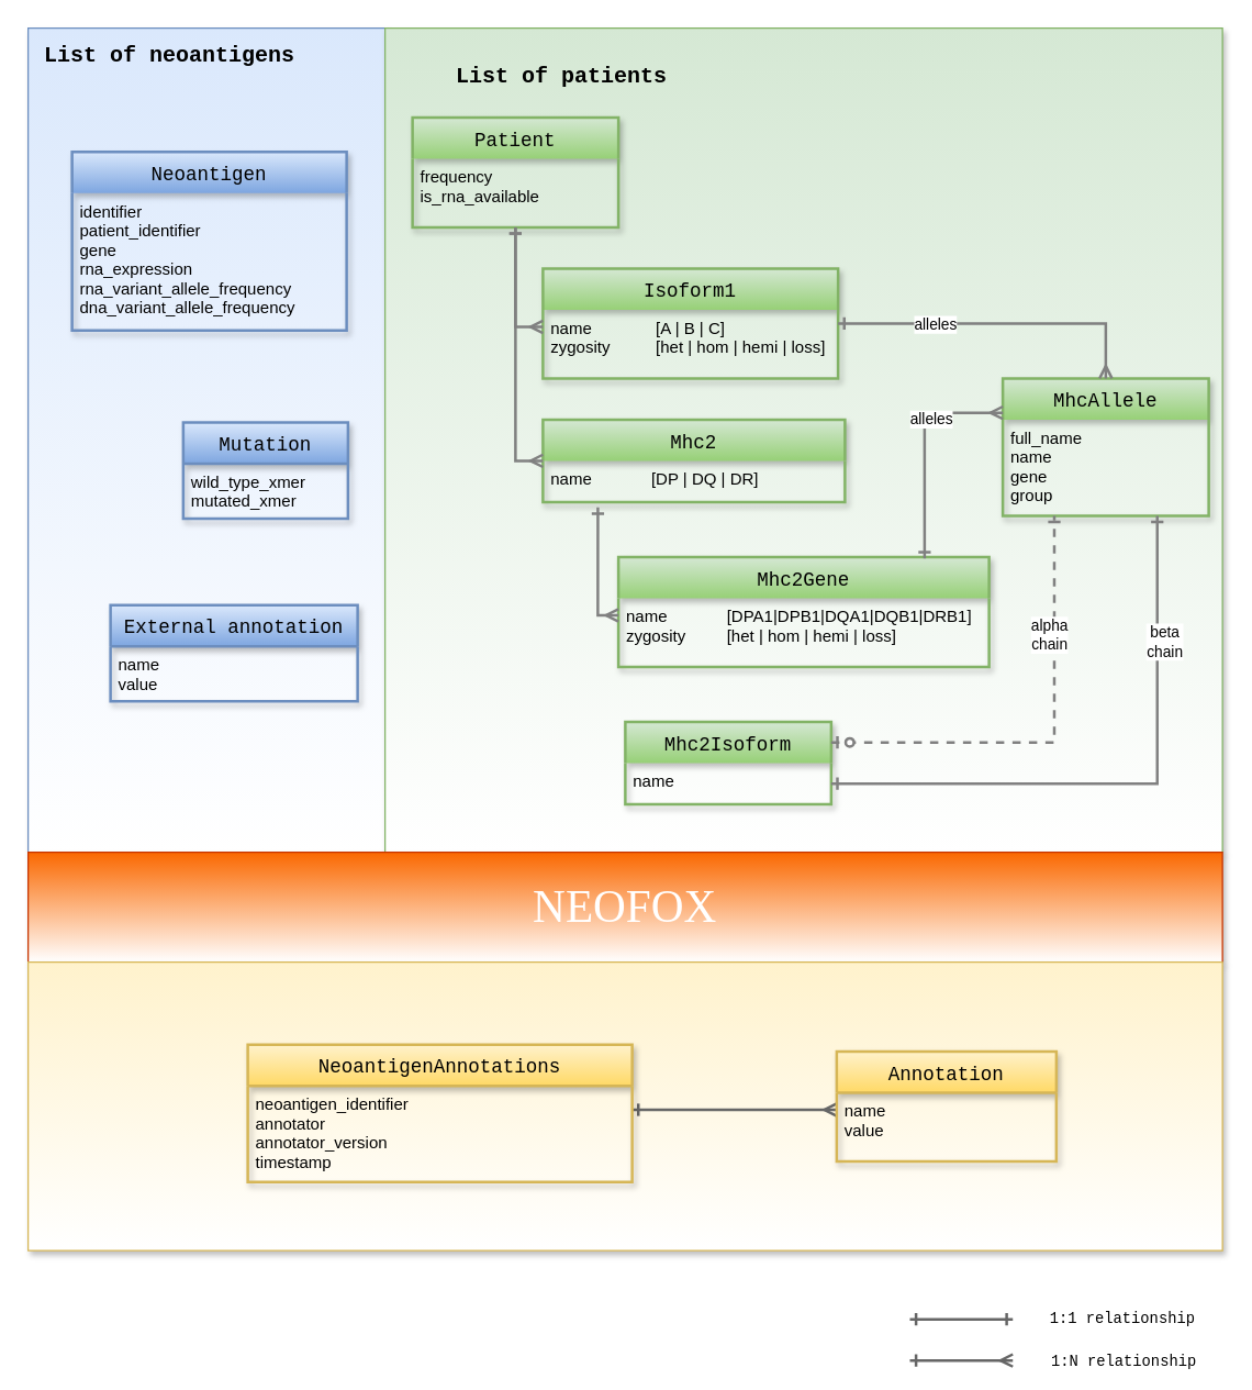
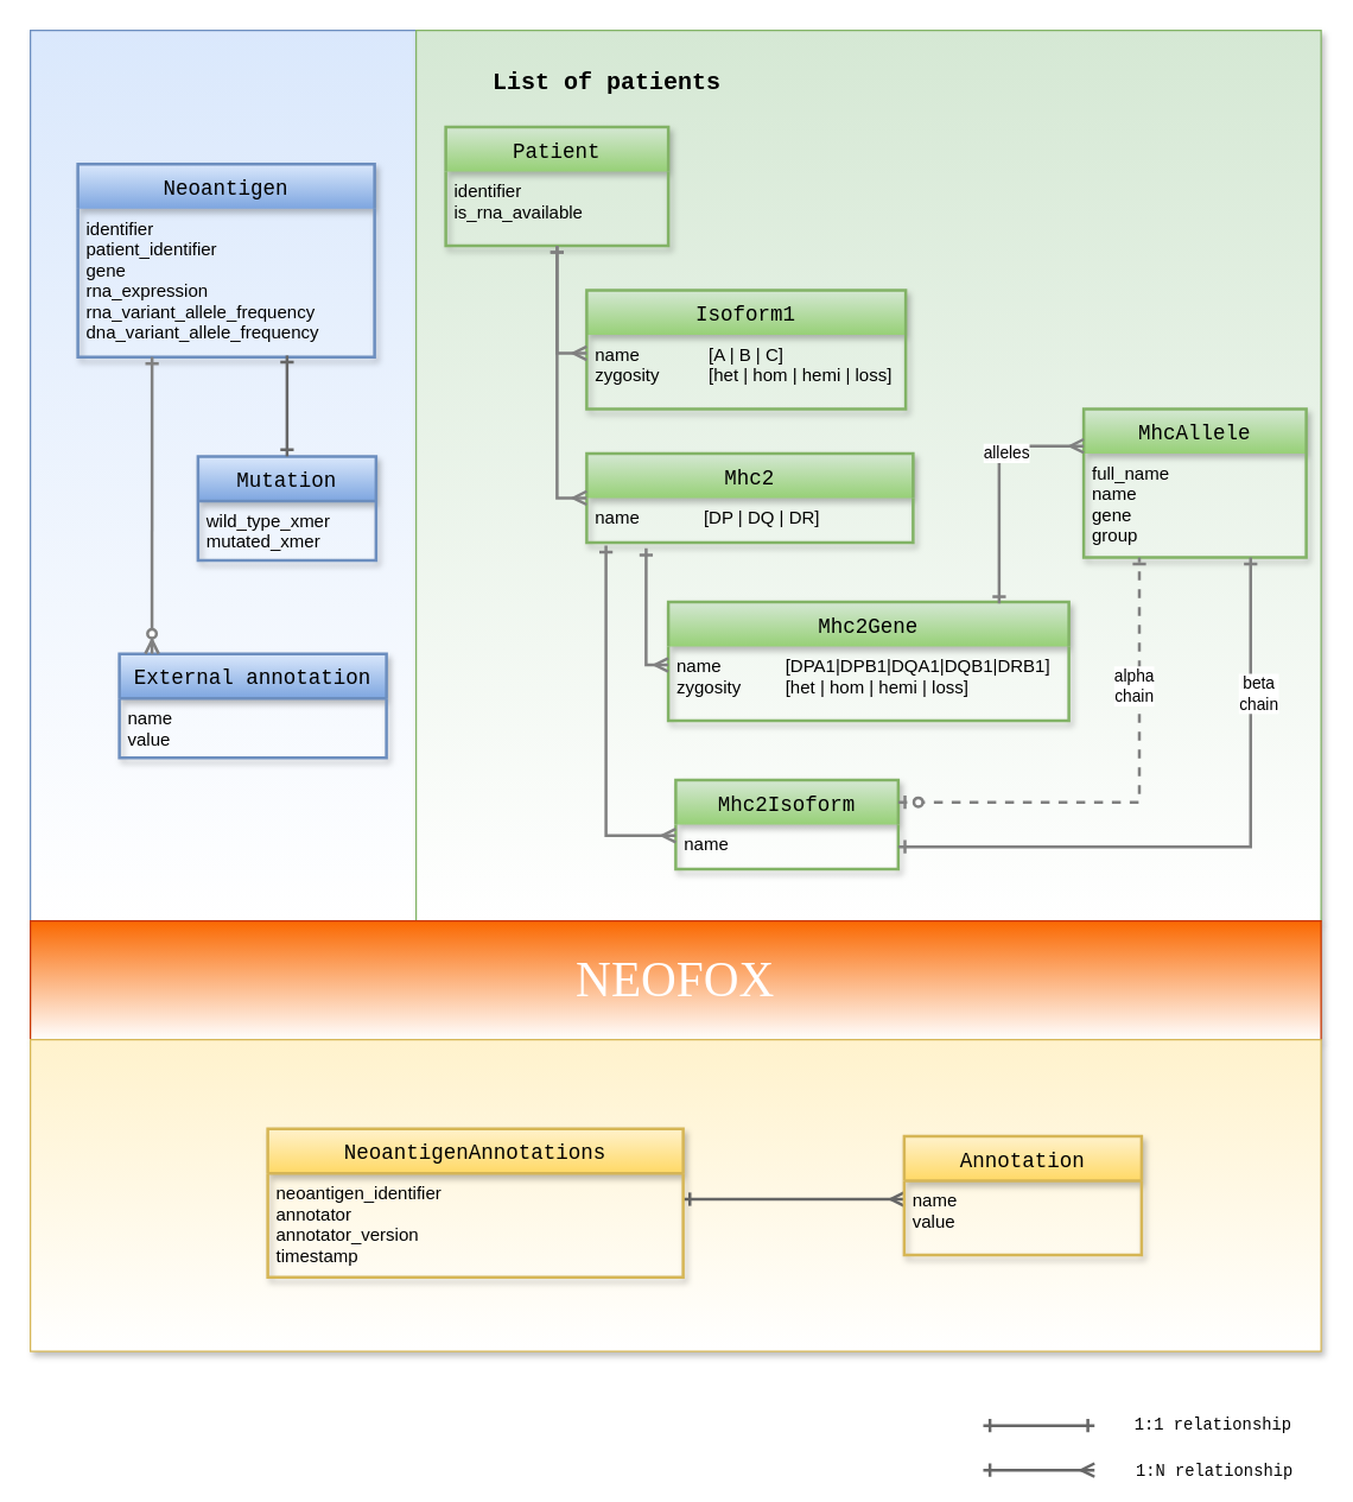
  <mxCell id="0" />
  <mxCell id="1" parent="0" />
  <mxCell id="2" value="" style="group" parent="1" vertex="1" connectable="0"><mxGeometry x="20" y="20" width="260" height="600" as="geometry" /></mxCell>
  <mxCell id="3" value="" style="rounded=0;whiteSpace=wrap;html=1;fillColor=#dae8fc;strokeColor=#6c8ebf;shadow=1;gradientColor=#ffffff;" parent="2" vertex="1"><mxGeometry width="260" height="600" as="geometry" /></mxCell>
  <mxCell id="4" value="Neoantigen" style="swimlane;childLayout=stackLayout;horizontal=1;startSize=30;horizontalStack=0;rounded=0;fontSize=14;fontStyle=0;strokeWidth=2;resizeParent=0;resizeLast=1;shadow=1;dashed=0;align=center;fontFamily=Courier New;gradientColor=#7ea6e0;fillColor=#dae8fc;strokeColor=#6c8ebf;swimlaneLine=0;sketch=0;glass=0;" parent="2" vertex="1"><mxGeometry x="32" y="90" width="200" height="130" as="geometry" /></mxCell>
  <mxCell id="5" value="identifier&#10;patient_identifier&#10;gene&#10;rna_expression&#10;rna_variant_allele_frequency&#10;dna_variant_allele_frequency&#10;" style="align=left;strokeColor=none;fillColor=none;spacingLeft=4;fontSize=12;verticalAlign=top;resizable=0;rotatable=0;part=1;" parent="4" vertex="1"><mxGeometry y="30" width="200" height="100" as="geometry" /></mxCell>
  <mxCell id="6" value="Mutation" style="swimlane;childLayout=stackLayout;horizontal=1;startSize=30;horizontalStack=0;rounded=0;fontSize=14;fontStyle=0;strokeWidth=2;resizeParent=0;resizeLast=1;shadow=1;dashed=0;align=center;fontFamily=Courier New;gradientColor=#7ea6e0;fillColor=#dae8fc;strokeColor=#6c8ebf;sketch=0;" parent="2" vertex="1"><mxGeometry x="113" y="287" width="120" height="70" as="geometry" /></mxCell>
  <mxCell id="7" value="wild_type_xmer&#10;mutated_xmer" style="align=left;strokeColor=none;fillColor=none;spacingLeft=4;fontSize=12;verticalAlign=top;resizable=0;rotatable=0;part=1;" parent="6" vertex="1"><mxGeometry y="30" width="120" height="40" as="geometry" /></mxCell>
- <mxCell id="9" value="&lt;font face=&quot;Courier New&quot;&gt;List of neoantigens&lt;/font&gt;" style="text;html=1;strokeColor=none;fillColor=none;align=left;verticalAlign=middle;whiteSpace=wrap;rounded=0;fontStyle=1;fontSize=16;" parent="2" vertex="1"><mxGeometry x="10" y="10" width="200" height="20" as="geometry" /></mxCell>
+ <mxCell id="8" style="edgeStyle=orthogonalEdgeStyle;rounded=0;orthogonalLoop=1;jettySize=auto;html=1;entryX=0.5;entryY=0;entryDx=0;entryDy=0;fontFamily=Courier New;exitX=0.705;exitY=0.99;exitDx=0;exitDy=0;strokeWidth=2;endArrow=ERone;endFill=0;startArrow=ERone;startFill=0;gradientColor=#b3b3b3;fillColor=#f5f5f5;strokeColor=#666666;exitPerimeter=0;" parent="2" source="5" target="6" edge="1"><mxGeometry relative="1" as="geometry"><Array as="points"><mxPoint x="173" y="260" /><mxPoint x="173" y="260" /></Array></mxGeometry></mxCell>
  <mxCell id="10" value="External annotation" style="swimlane;childLayout=stackLayout;horizontal=1;startSize=30;horizontalStack=0;rounded=0;fontSize=14;fontStyle=0;strokeWidth=2;resizeParent=0;resizeLast=1;shadow=1;dashed=0;align=center;fontFamily=Courier New;gradientColor=#7ea6e0;fillColor=#dae8fc;strokeColor=#6c8ebf;sketch=0;" parent="2" vertex="1"><mxGeometry x="60" y="420" width="180" height="70" as="geometry" /></mxCell>
  <mxCell id="11" value="name&#10;value&#10;" style="align=left;strokeColor=none;fillColor=none;spacingLeft=4;fontSize=12;verticalAlign=top;resizable=0;rotatable=0;part=1;" parent="10" vertex="1"><mxGeometry y="30" width="180" height="40" as="geometry" /></mxCell>
+ <mxCell id="12" style="edgeStyle=orthogonalEdgeStyle;rounded=0;orthogonalLoop=1;jettySize=auto;html=1;exitX=0.25;exitY=1;exitDx=0;exitDy=0;entryX=0.122;entryY=0;entryDx=0;entryDy=0;entryPerimeter=0;startArrow=ERone;startFill=0;endArrow=ERzeroToMany;endFill=1;strokeColor=#808080;strokeWidth=2;fontSize=16;" parent="2" source="4" target="10" edge="1"><mxGeometry relative="1" as="geometry" /></mxCell>
  <mxCell id="13" value="&lt;div align=&quot;left&quot;&gt;&lt;br&gt;&lt;/div&gt;" style="rounded=0;whiteSpace=wrap;html=1;fillColor=#d5e8d4;strokeColor=#82b366;align=left;shadow=1;gradientColor=#ffffff;" parent="1" vertex="1"><mxGeometry x="280" y="20" width="610" height="600" as="geometry" /></mxCell>
  <mxCell id="14" value="&lt;div style=&quot;font-size: 33px&quot; align=&quot;center&quot;&gt;&lt;font style=&quot;font-size: 33px&quot; face=&quot;Comic Sans MS&quot;&gt;NEOFOX&lt;/font&gt;&lt;/div&gt;" style="whiteSpace=wrap;html=1;shadow=1;glass=0;sketch=0;fillColor=#fa6800;align=center;fontSize=35;fontFamily=Comic Sans MS;strokeColor=#C73500;fontColor=#ffffff;gradientColor=#ffffff;" parent="1" vertex="1"><mxGeometry x="20" y="620" width="870" height="80" as="geometry" /></mxCell>
  <mxCell id="15" value="" style="rounded=0;whiteSpace=wrap;html=1;fontSize=16;align=left;fillColor=#fff2cc;strokeColor=#d6b656;shadow=1;gradientColor=#ffffff;" parent="1" vertex="1"><mxGeometry x="20" y="700" width="870" height="210" as="geometry" /></mxCell>
  <mxCell id="16" style="edgeStyle=orthogonalEdgeStyle;rounded=0;orthogonalLoop=1;jettySize=auto;html=1;entryX=0;entryY=0.25;entryDx=0;entryDy=0;endArrow=ERmany;endFill=0;strokeWidth=2;fontFamily=Courier New;fillColor=#f5f5f5;strokeColor=#666666;gradientColor=#b3b3b3;startArrow=ERone;startFill=0;exitX=1;exitY=0.25;exitDx=0;exitDy=0;" parent="1" source="22" target="24" edge="1"><mxGeometry relative="1" as="geometry" /></mxCell>
  <mxCell id="17" value="1:1 relationship" style="endArrow=ERone;html=1;strokeWidth=2;fontFamily=Courier New;endFill=0;startArrow=ERone;startFill=0;gradientColor=#b3b3b3;fillColor=#f5f5f5;strokeColor=#666666;" parent="1" edge="1"><mxGeometry x="1" y="80" width="50" height="50" relative="1" as="geometry"><mxPoint x="662.29" y="960" as="sourcePoint" /><mxPoint x="737.29" y="960" as="targetPoint" /><mxPoint x="80" y="80" as="offset" /></mxGeometry></mxCell>
  <mxCell id="18" value="" style="endArrow=ERmany;html=1;strokeWidth=2;fontFamily=Courier New;endFill=0;startArrow=ERone;startFill=0;gradientColor=#b3b3b3;fillColor=#f5f5f5;strokeColor=#666666;" parent="1" edge="1"><mxGeometry width="50" height="50" relative="1" as="geometry"><mxPoint x="662.29" y="990" as="sourcePoint" /><mxPoint x="737.29" y="990" as="targetPoint" /></mxGeometry></mxCell>
  <mxCell id="19" value="1:N relationship" style="edgeLabel;html=1;align=center;verticalAlign=middle;resizable=0;points=[];fontFamily=Courier New;" parent="18" vertex="1" connectable="0"><mxGeometry x="0.307" relative="1" as="geometry"><mxPoint x="106" as="offset" /></mxGeometry></mxCell>
  <mxCell id="20" value="" style="shape=image;html=1;verticalAlign=top;verticalLabelPosition=bottom;labelBackgroundColor=#ffffff;imageAspect=0;aspect=fixed;image=https://cdn1.iconfinder.com/data/icons/office-222/91/General_Office_57-128.png;rounded=0;shadow=1;glass=0;sketch=1;fillColor=#7EA6E0;" parent="1" vertex="1"><mxGeometry x="798" y="628" width="64" height="64" as="geometry" /></mxCell>
  <mxCell id="21" value="NeoantigenAnnotations" style="swimlane;childLayout=stackLayout;horizontal=1;startSize=30;horizontalStack=0;rounded=0;fontSize=14;fontStyle=0;strokeWidth=2;resizeParent=0;resizeLast=1;shadow=1;dashed=0;align=center;fontFamily=Courier New;gradientColor=#ffd966;fillColor=#fff2cc;strokeColor=#d6b656;sketch=0;" parent="1" vertex="1"><mxGeometry x="180" y="760" width="280" height="100" as="geometry" /></mxCell>
  <mxCell id="22" value="neoantigen_identifier&#10;annotator&#10;annotator_version&#10;timestamp&#10;" style="align=left;strokeColor=none;fillColor=none;spacingLeft=4;fontSize=12;verticalAlign=top;resizable=0;rotatable=0;part=1;" parent="21" vertex="1"><mxGeometry y="30" width="280" height="70" as="geometry" /></mxCell>
  <mxCell id="23" value="Annotation" style="swimlane;childLayout=stackLayout;horizontal=1;startSize=30;horizontalStack=0;rounded=0;fontSize=14;fontStyle=0;strokeWidth=2;resizeParent=0;resizeLast=1;shadow=1;dashed=0;align=center;fontFamily=Courier New;gradientColor=#ffd966;fillColor=#fff2cc;strokeColor=#d6b656;sketch=0;" parent="1" vertex="1"><mxGeometry x="609" y="765" width="160" height="80" as="geometry" /></mxCell>
  <mxCell id="24" value="name&#10;value&#10;" style="align=left;strokeColor=none;fillColor=none;spacingLeft=4;fontSize=12;verticalAlign=top;resizable=0;rotatable=0;part=1;" parent="23" vertex="1"><mxGeometry y="30" width="160" height="50" as="geometry" /></mxCell>
  <mxCell id="25" value="Patient" style="swimlane;childLayout=stackLayout;horizontal=1;startSize=30;horizontalStack=0;rounded=0;fontSize=14;fontStyle=0;strokeWidth=2;resizeParent=0;resizeLast=1;shadow=1;dashed=0;align=center;fontFamily=Courier New;gradientColor=#97d077;fillColor=#d5e8d4;strokeColor=#82b366;sketch=0;swimlaneLine=0;glass=0;" parent="1" vertex="1"><mxGeometry x="300" y="85" width="150" height="80" as="geometry" /></mxCell>
- <mxCell id="26" value="frequency&#10;is_rna_available&#10;" style="align=left;strokeColor=none;fillColor=none;spacingLeft=4;fontSize=12;verticalAlign=top;resizable=0;rotatable=0;part=1;" parent="25" vertex="1"><mxGeometry y="30" width="150" height="50" as="geometry" /></mxCell>
+ <mxCell id="26" value="identifier&#10;is_rna_available&#10;" style="align=left;strokeColor=none;fillColor=none;spacingLeft=4;fontSize=12;verticalAlign=top;resizable=0;rotatable=0;part=1;" parent="25" vertex="1"><mxGeometry y="30" width="150" height="50" as="geometry" /></mxCell>
  <mxCell id="27" value="Isoform1" style="swimlane;childLayout=stackLayout;horizontal=1;startSize=30;horizontalStack=0;rounded=0;fontSize=14;fontStyle=0;strokeWidth=2;resizeParent=0;resizeLast=1;shadow=1;dashed=0;align=center;fontFamily=Courier New;gradientColor=#97d077;fillColor=#d5e8d4;strokeColor=#82b366;sketch=0;swimlaneLine=0;glass=0;" parent="1" vertex="1"><mxGeometry x="395" y="195" width="215" height="80" as="geometry" /></mxCell>
  <mxCell id="28" value="name              [A | B | C]&#10;zygosity          [het | hom | hemi | loss]" style="align=left;strokeColor=none;fillColor=none;spacingLeft=4;fontSize=12;verticalAlign=top;resizable=0;rotatable=0;part=1;" parent="27" vertex="1"><mxGeometry y="30" width="215" height="50" as="geometry" /></mxCell>
  <mxCell id="29" value="Mhc2" style="swimlane;childLayout=stackLayout;horizontal=1;startSize=30;horizontalStack=0;rounded=0;fontSize=14;fontStyle=0;strokeWidth=2;resizeParent=0;resizeLast=1;shadow=1;dashed=0;align=center;fontFamily=Courier New;gradientColor=#97d077;fillColor=#d5e8d4;strokeColor=#82b366;sketch=0;swimlaneLine=0;glass=0;" parent="1" vertex="1"><mxGeometry x="395" y="305" width="220" height="60" as="geometry" /></mxCell>
  <mxCell id="30" value="name             [DP | DQ | DR]" style="align=left;strokeColor=none;fillColor=none;spacingLeft=4;fontSize=12;verticalAlign=top;resizable=0;rotatable=0;part=1;" parent="29" vertex="1"><mxGeometry y="30" width="220" height="30" as="geometry" /></mxCell>
  <mxCell id="31" value="Mhc2Gene" style="swimlane;childLayout=stackLayout;horizontal=1;startSize=30;horizontalStack=0;rounded=0;fontSize=14;fontStyle=0;strokeWidth=2;resizeParent=0;resizeLast=1;shadow=1;dashed=0;align=center;fontFamily=Courier New;gradientColor=#97d077;fillColor=#d5e8d4;strokeColor=#82b366;sketch=0;swimlaneLine=0;glass=0;" parent="1" vertex="1"><mxGeometry x="450" y="405" width="270" height="80" as="geometry" /></mxCell>
  <mxCell id="32" value="name             [DPA1|DPB1|DQA1|DQB1|DRB1]&#10;zygosity         [het | hom | hemi | loss]&#10;" style="align=left;strokeColor=none;fillColor=none;spacingLeft=4;fontSize=12;verticalAlign=top;resizable=0;rotatable=0;part=1;" parent="31" vertex="1"><mxGeometry y="30" width="270" height="50" as="geometry" /></mxCell>
  <mxCell id="33" value="Mhc2Isoform" style="swimlane;childLayout=stackLayout;horizontal=1;startSize=30;horizontalStack=0;rounded=0;fontSize=14;fontStyle=0;strokeWidth=2;resizeParent=0;resizeLast=1;shadow=1;dashed=0;align=center;fontFamily=Courier New;gradientColor=#97d077;fillColor=#d5e8d4;strokeColor=#82b366;sketch=0;swimlaneLine=0;glass=0;" parent="1" vertex="1"><mxGeometry x="455" y="525" width="150" height="60" as="geometry" /></mxCell>
  <mxCell id="34" value="name&#10;" style="align=left;strokeColor=none;fillColor=none;spacingLeft=4;fontSize=12;verticalAlign=top;resizable=0;rotatable=0;part=1;" parent="33" vertex="1"><mxGeometry y="30" width="150" height="30" as="geometry" /></mxCell>
  <mxCell id="35" value="MhcAllele" style="swimlane;childLayout=stackLayout;horizontal=1;startSize=30;horizontalStack=0;rounded=0;fontSize=14;fontStyle=0;strokeWidth=2;resizeParent=0;resizeLast=1;shadow=1;dashed=0;align=center;fontFamily=Courier New;gradientColor=#97d077;fillColor=#d5e8d4;strokeColor=#82b366;sketch=0;swimlaneLine=0;glass=0;" parent="1" vertex="1"><mxGeometry x="730" y="275" width="150" height="100" as="geometry" /></mxCell>
  <mxCell id="36" value="full_name&#10;name&#10;gene&#10;group&#10;" style="align=left;strokeColor=none;fillColor=none;spacingLeft=4;fontSize=12;verticalAlign=top;resizable=0;rotatable=0;part=1;" parent="35" vertex="1"><mxGeometry y="30" width="150" height="70" as="geometry" /></mxCell>
  <mxCell id="37" style="edgeStyle=orthogonalEdgeStyle;rounded=0;orthogonalLoop=1;jettySize=auto;html=1;entryX=0;entryY=0.25;entryDx=0;entryDy=0;startArrow=ERone;startFill=0;endArrow=ERmany;endFill=0;strokeWidth=2;strokeColor=#808080;" parent="1" source="26" target="28" edge="1"><mxGeometry relative="1" as="geometry" /></mxCell>
  <mxCell id="38" style="edgeStyle=orthogonalEdgeStyle;rounded=0;orthogonalLoop=1;jettySize=auto;html=1;entryX=0;entryY=0.5;entryDx=0;entryDy=0;startArrow=ERone;startFill=0;endArrow=ERmany;endFill=0;strokeColor=#808080;strokeWidth=2;" parent="1" source="26" target="29" edge="1"><mxGeometry relative="1" as="geometry"><Array as="points"><mxPoint x="375" y="335" /></Array></mxGeometry></mxCell>
- <mxCell id="39" style="edgeStyle=orthogonalEdgeStyle;rounded=0;orthogonalLoop=1;jettySize=auto;html=1;entryX=0.5;entryY=0;entryDx=0;entryDy=0;endArrow=ERmany;endFill=0;startArrow=ERone;startFill=0;strokeWidth=2;strokeColor=#808080;exitX=1;exitY=0.2;exitDx=0;exitDy=0;exitPerimeter=0;" parent="1" source="28" target="35" edge="1"><mxGeometry relative="1" as="geometry"><mxPoint x="382" y="340" as="sourcePoint" /></mxGeometry></mxCell>
- <mxCell id="40" value="alleles" style="edgeLabel;html=1;align=center;verticalAlign=middle;resizable=0;points=[];" parent="39" vertex="1" connectable="0"><mxGeometry x="-0.106" y="-2" relative="1" as="geometry"><mxPoint x="-35" y="-2" as="offset" /></mxGeometry></mxCell>
  <mxCell id="41" style="edgeStyle=orthogonalEdgeStyle;rounded=0;orthogonalLoop=1;jettySize=auto;html=1;entryX=0;entryY=0.25;entryDx=0;entryDy=0;startArrow=ERone;startFill=0;endArrow=ERmany;endFill=0;strokeColor=#808080;strokeWidth=2;exitX=0.182;exitY=1.133;exitDx=0;exitDy=0;exitPerimeter=0;" parent="1" source="30" target="32" edge="1"><mxGeometry relative="1" as="geometry"><Array as="points"><mxPoint x="435" y="448" /></Array></mxGeometry></mxCell>
+ <mxCell id="42" style="edgeStyle=orthogonalEdgeStyle;rounded=0;orthogonalLoop=1;jettySize=auto;html=1;entryX=0;entryY=0.25;entryDx=0;entryDy=0;startArrow=ERone;startFill=0;endArrow=ERmany;endFill=0;strokeColor=#808080;strokeWidth=2;exitX=0.059;exitY=1.067;exitDx=0;exitDy=0;exitPerimeter=0;" parent="1" source="30" target="34" edge="1"><mxGeometry relative="1" as="geometry" /></mxCell>
  <mxCell id="43" style="edgeStyle=orthogonalEdgeStyle;rounded=0;orthogonalLoop=1;jettySize=auto;html=1;entryX=0;entryY=0.25;entryDx=0;entryDy=0;startArrow=ERone;startFill=0;endArrow=ERmany;endFill=0;strokeColor=#808080;strokeWidth=2;exitX=0.826;exitY=0.013;exitDx=0;exitDy=0;exitPerimeter=0;" parent="1" source="31" target="35" edge="1"><mxGeometry relative="1" as="geometry" /></mxCell>
  <mxCell id="44" value="alleles" style="edgeLabel;html=1;align=center;verticalAlign=middle;resizable=0;points=[];" parent="43" vertex="1" connectable="0"><mxGeometry x="0.277" y="2" relative="1" as="geometry"><mxPoint x="6.04" y="2.5" as="offset" /></mxGeometry></mxCell>
  <mxCell id="45" style="edgeStyle=orthogonalEdgeStyle;rounded=0;orthogonalLoop=1;jettySize=auto;html=1;startArrow=ERone;startFill=0;endArrow=ERone;endFill=0;strokeColor=#808080;strokeWidth=2;exitX=1;exitY=0.5;exitDx=0;exitDy=0;entryX=0.75;entryY=1;entryDx=0;entryDy=0;" parent="1" source="34" target="36" edge="1"><mxGeometry relative="1" as="geometry"><mxPoint x="582" y="600" as="targetPoint" /><Array as="points"><mxPoint x="843" y="570" /></Array></mxGeometry></mxCell>
  <mxCell id="46" value="beta&lt;br&gt;chain" style="edgeLabel;html=1;align=center;verticalAlign=middle;resizable=0;points=[];" parent="45" vertex="1" connectable="0"><mxGeometry x="0.178" y="-1" relative="1" as="geometry"><mxPoint x="4" y="-86" as="offset" /></mxGeometry></mxCell>
  <mxCell id="47" style="edgeStyle=orthogonalEdgeStyle;rounded=0;orthogonalLoop=1;jettySize=auto;html=1;entryX=0.25;entryY=1;entryDx=0;entryDy=0;startArrow=ERzeroToOne;startFill=1;endArrow=ERone;endFill=0;strokeColor=#808080;strokeWidth=2;exitX=1;exitY=0.25;exitDx=0;exitDy=0;dashed=1;" parent="1" source="33" target="36" edge="1"><mxGeometry relative="1" as="geometry"><Array as="points"><mxPoint x="768" y="540" /><mxPoint x="768" y="375" /></Array></mxGeometry></mxCell>
  <mxCell id="48" value="alpha&lt;br&gt;chain" style="edgeLabel;html=1;align=center;verticalAlign=middle;resizable=0;points=[];" parent="47" vertex="1" connectable="0"><mxGeometry x="0.182" y="4" relative="1" as="geometry"><mxPoint y="-47.5" as="offset" /></mxGeometry></mxCell>
  <mxCell id="49" value="&lt;font face=&quot;Courier New&quot;&gt;List of patients&lt;/font&gt;" style="text;html=1;strokeColor=none;fillColor=none;align=left;verticalAlign=middle;whiteSpace=wrap;rounded=0;fontStyle=1;fontSize=16;" parent="1" vertex="1"><mxGeometry x="330" y="45" width="200" height="20" as="geometry" /></mxCell>
